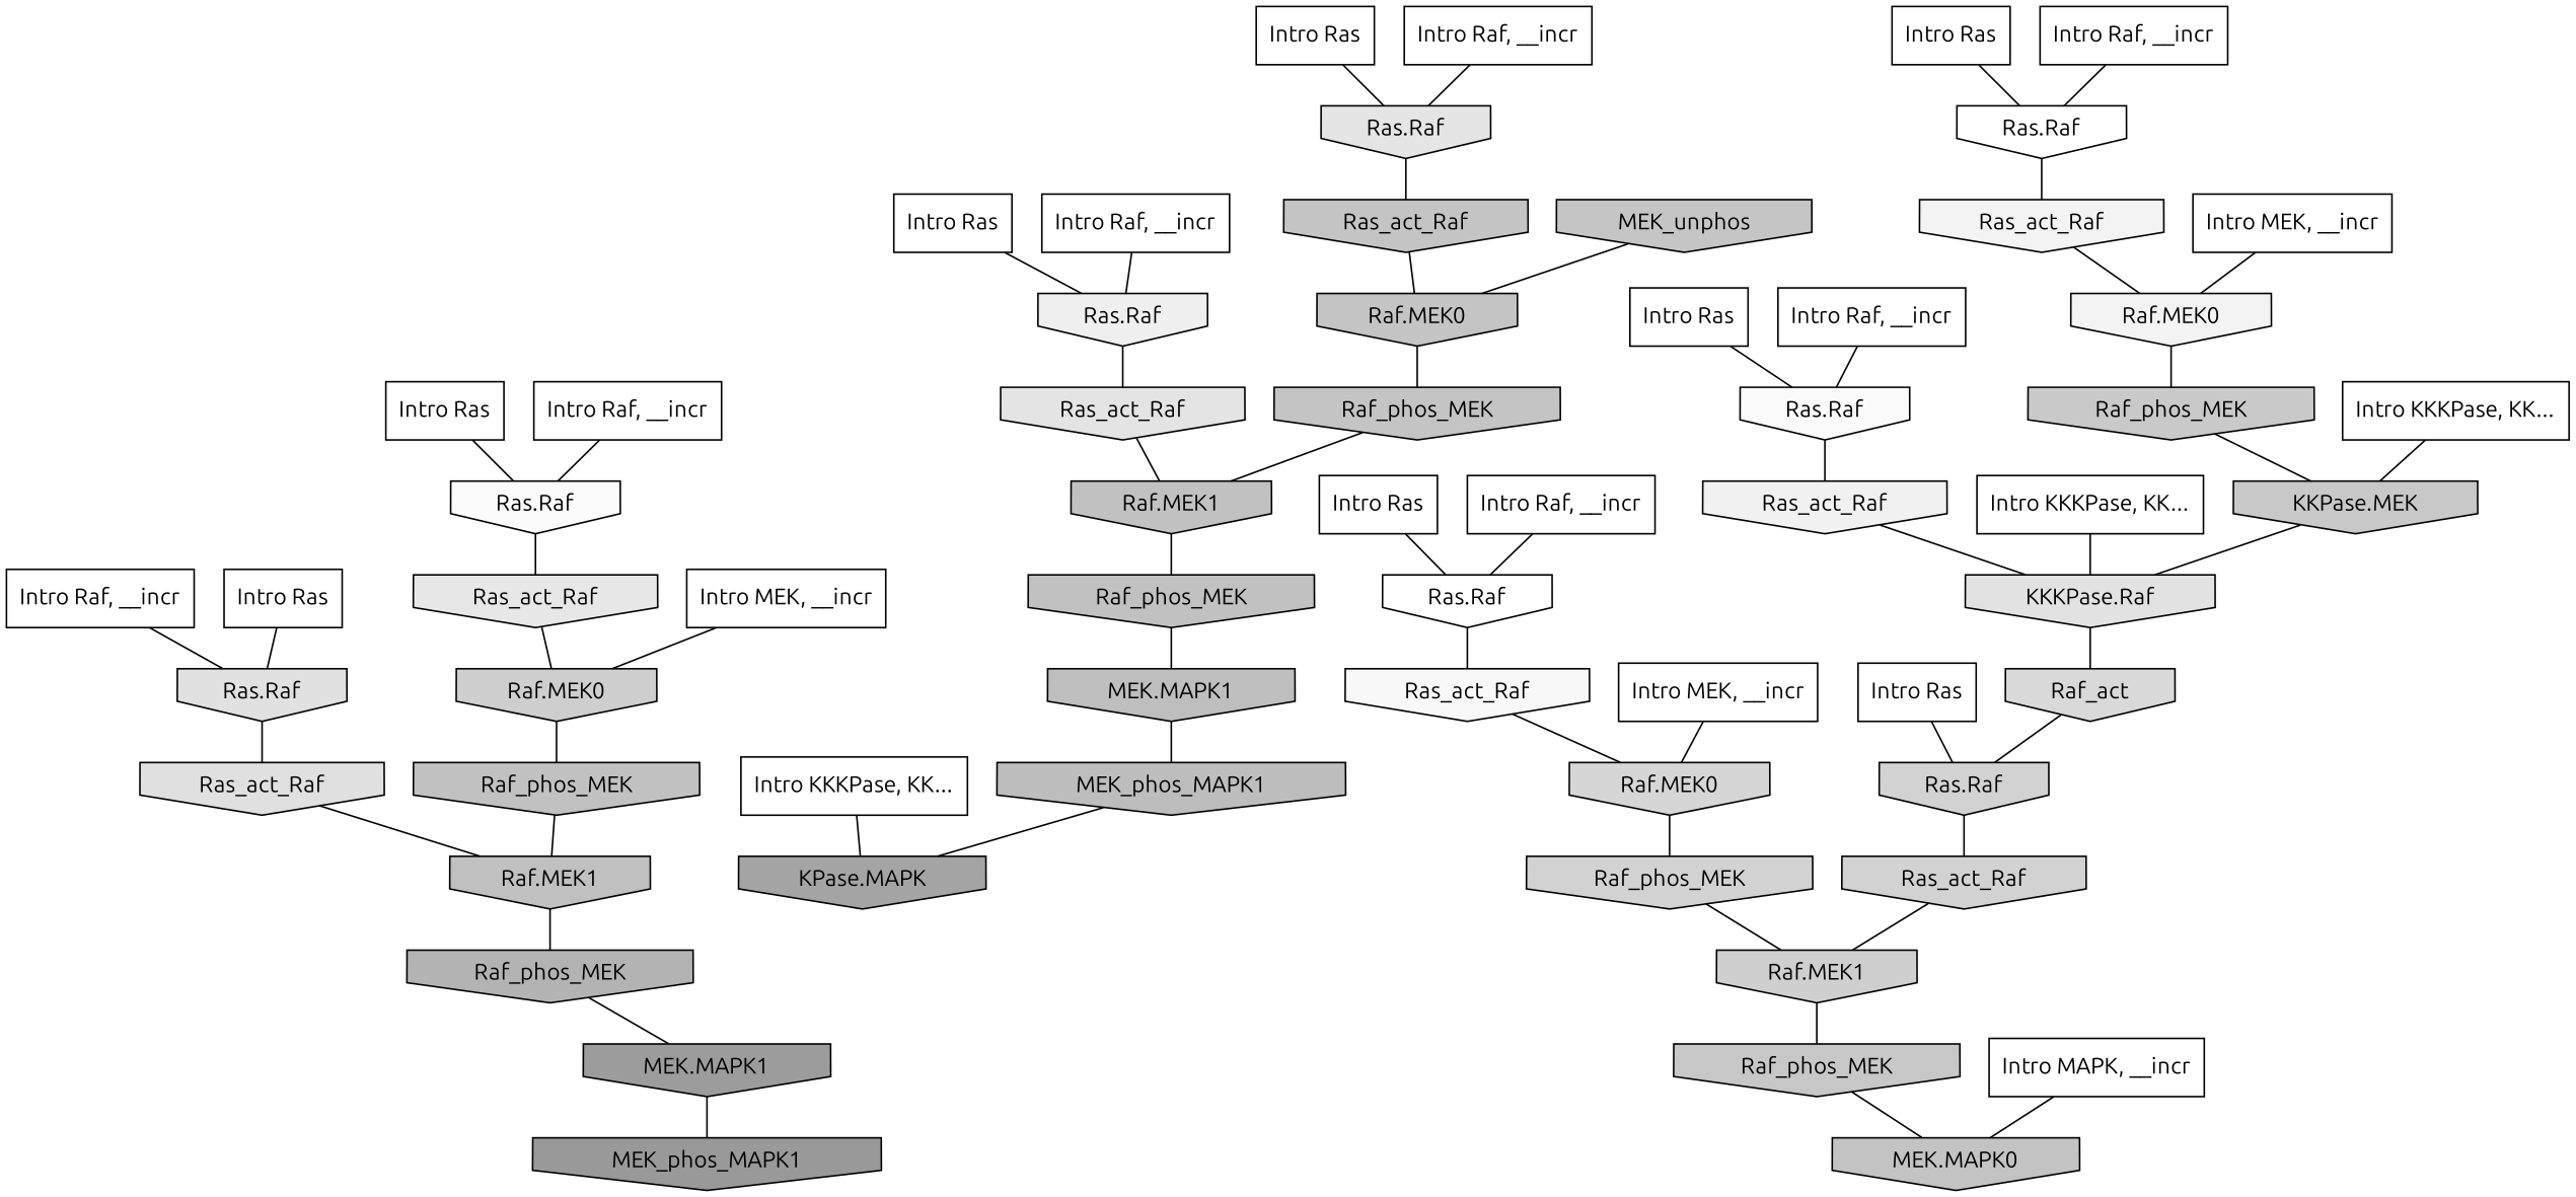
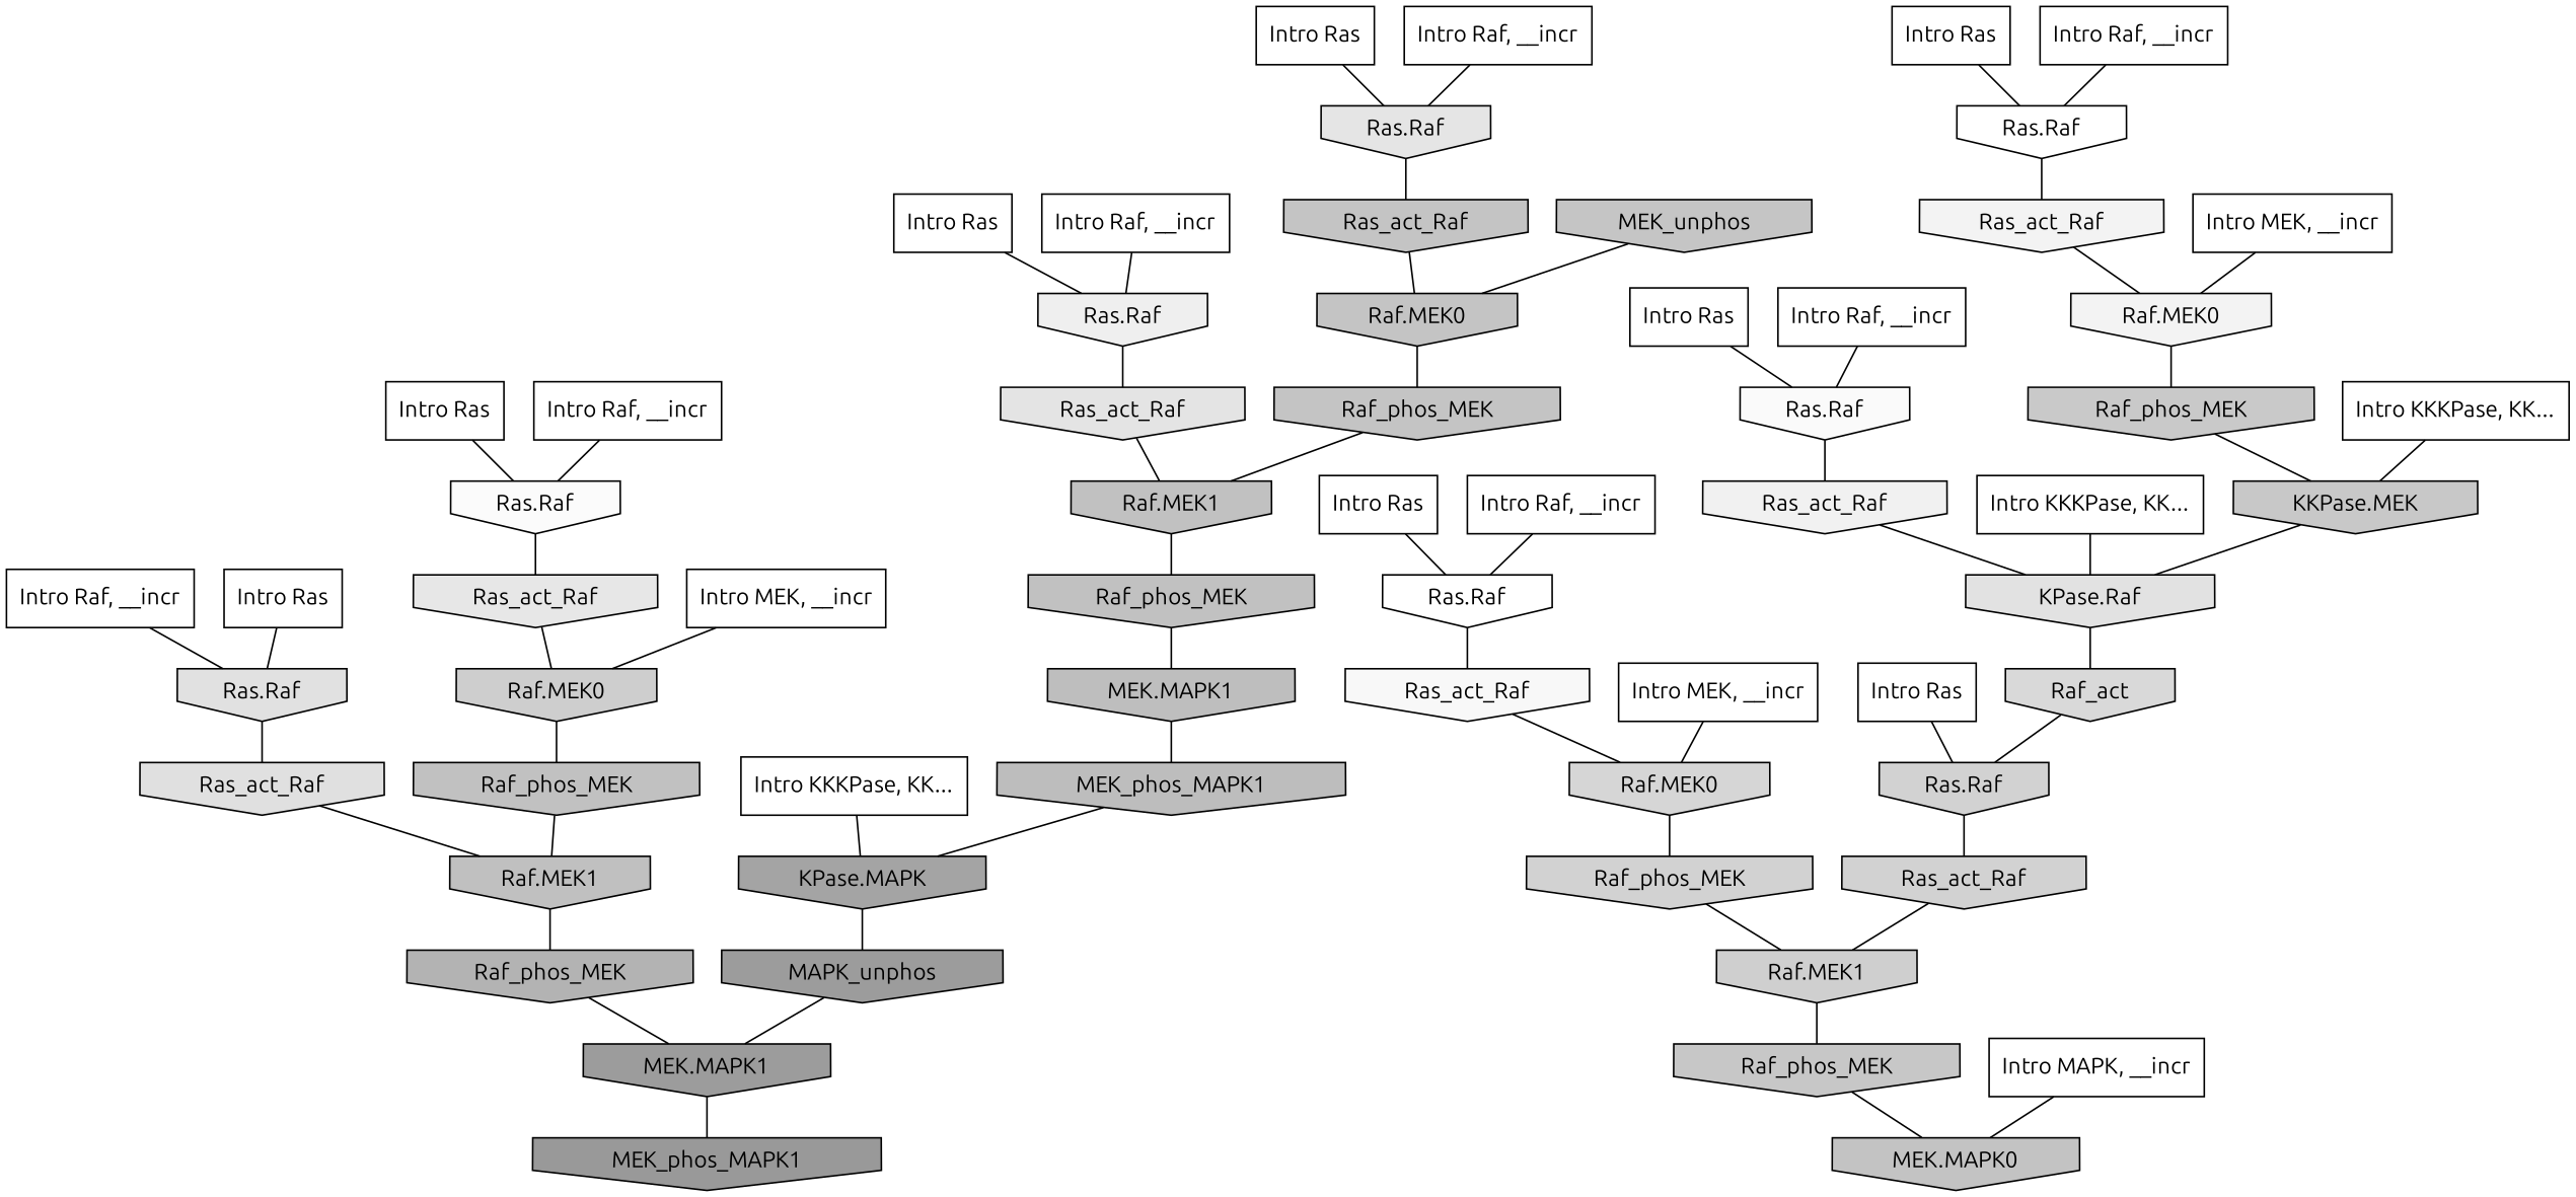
  digraph {
    fontname=Ubuntu
    rankdir=TB
    ranksep=0.30
    node [fillcolor="0.000 0.000 1.000" fontname=Ubuntu shape=invhouse style=filled]
    edge [color="0.000 0.000 0.000" dir=none fontname=Ubuntu]
    n1 [label="Intro Ras" shape=rectangle]
    n2 [fillcolor="0.000 0.000 0.879" label="Ras.Raf"]
    n3 [fillcolor="0.000 0.000 0.876" label=Ras_act_Raf]
    n4 [label="Intro Ras" shape=rectangle]
    n5 [label="Ras.Raf"]
    n6 [fillcolor="0.000 0.000 0.970" label=Ras_act_Raf]
    n7 [label="Intro Ras" shape=rectangle]
    n8 [fillcolor="0.000 0.000 0.821" label="Ras.Raf"]
    n9 [fillcolor="0.000 0.000 0.821" label=Ras_act_Raf]
    n10 [label="Intro Ras" shape=rectangle]
    n11 [fillcolor="0.000 0.000 0.978" label="Ras.Raf"]
    n12 [fillcolor="0.000 0.000 0.945" label=Ras_act_Raf]
    n13 [label="Intro Ras" shape=rectangle]
    n14 [label="Ras.Raf"]
    n15 [fillcolor="0.000 0.000 0.952" label=Ras_act_Raf]
    n16 [label="Intro Ras" shape=rectangle]
    n17 [fillcolor="0.000 0.000 0.935" label="Ras.Raf"]
    n18 [fillcolor="0.000 0.000 0.891" label=Ras_act_Raf]
    n19 [label="Intro Ras" shape=rectangle]
    n20 [fillcolor="0.000 0.000 0.983" label="Ras.Raf"]
    n21 [fillcolor="0.000 0.000 0.904" label=Ras_act_Raf]
    n22 [label="Intro Ras" shape=rectangle]
    n23 [fillcolor="0.000 0.000 0.895" label="Ras.Raf"]
    n24 [fillcolor="0.000 0.000 0.768" label=Ras_act_Raf]
    n25 [label="Intro Raf, __incr" shape=rectangle]
    n26 [label="Intro Raf, __incr" shape=rectangle]
    n27 [label="Intro Raf, __incr" shape=rectangle]
    n28 [label="Intro Raf, __incr" shape=rectangle]
    n29 [label="Intro Raf, __incr" shape=rectangle]
    n30 [label="Intro Raf, __incr" shape=rectangle]
    n31 [label="Intro Raf, __incr" shape=rectangle]
    n32 [label="Intro MEK, __incr" shape=rectangle]
    n33 [fillcolor="0.000 0.000 0.805" label="Raf.MEK0"]
    n34 [fillcolor="0.000 0.000 0.757" label=Raf_phos_MEK]
    n35 [label="Intro MEK, __incr" shape=rectangle]
    n36 [fillcolor="0.000 0.000 0.837" label="Raf.MEK0"]
    n37 [fillcolor="0.000 0.000 0.824" label=Raf_phos_MEK]
    n38 [label="Intro MEK, __incr" shape=rectangle]
    n39 [fillcolor="0.000 0.000 0.952" label="Raf.MEK0"]
    n40 [fillcolor="0.000 0.000 0.788" label=Raf_phos_MEK]
    n41 [label="Intro MAPK, __incr" shape=rectangle]
    n42 [fillcolor="0.000 0.000 0.764" label="MEK.MAPK0"]
    n43 [label="Intro KKKPase, KK..." shape=rectangle]
-   n44 [fillcolor="0.000 0.000 0.883" label="KKKPase.Raf"]
+   n44 [fillcolor="0.000 0.000 0.883" label="KPase.Raf"]
    n45 [fillcolor="0.000 0.000 0.851" label=Raf_act]
    n46 [label="Intro KKKPase, KK..." shape=rectangle]
    n47 [fillcolor="0.000 0.000 0.644" label="KPase.MAPK"]
+   n48 [fillcolor="0.000 0.000 0.613" label=MAPK_unphos]
    n49 [label="Intro KKKPase, KK..." shape=rectangle]
    n50 [fillcolor="0.000 0.000 0.783" label="KKPase.MEK"]
    n51 [fillcolor="0.000 0.000 0.757" label="Raf.MEK1"]
    n52 [fillcolor="0.000 0.000 0.768" label="Raf.MEK0"]
    n53 [fillcolor="0.000 0.000 0.757" label=Raf_phos_MEK]
    n54 [fillcolor="0.000 0.000 0.752" label="Raf.MEK1"]
    n55 [fillcolor="0.000 0.000 0.702" label=Raf_phos_MEK]
    n56 [fillcolor="0.000 0.000 0.811" label="Raf.MEK1"]
    n57 [fillcolor="0.000 0.000 0.781" label=Raf_phos_MEK]
    n58 [fillcolor="0.000 0.000 0.770" label=MEK_unphos]
    n59 [fillcolor="0.000 0.000 0.767" label=Raf_phos_MEK]
    n60 [fillcolor="0.000 0.000 0.744" label="MEK.MAPK1"]
    n61 [fillcolor="0.000 0.000 0.742" label=MEK_phos_MAPK1]
    n62 [fillcolor="0.000 0.000 0.613" label="MEK.MAPK1"]
    n63 [fillcolor="0.000 0.000 0.600" label=MEK_phos_MAPK1]
    n1 -> n2
    n2 -> n3
    n3 -> n54
    n4 -> n5
    n5 -> n6
    n6 -> n36
    n7 -> n8
    n8 -> n9
    n9 -> n56
    n10 -> n11
    n11 -> n12
    n12 -> n44
    n13 -> n14
    n14 -> n15
    n15 -> n39
    n16 -> n17
    n17 -> n18
    n18 -> n51
    n19 -> n20
    n20 -> n21
    n21 -> n33
    n22 -> n23
    n23 -> n24
    n24 -> n52
    n25 -> n23
    n26 -> n14
    n27 -> n5
    n28 -> n17
    n29 -> n11
    n30 -> n20
    n31 -> n2
    n32 -> n33
    n33 -> n34
    n34 -> n54
    n35 -> n36
    n36 -> n37
    n37 -> n56
    n38 -> n39
    n39 -> n40
    n40 -> n50
    n41 -> n42
    n43 -> n44
    n44 -> n45
    n45 -> n8
    n46 -> n47
+   n47 -> n48
+   n48 -> n62
    n49 -> n50
    n50 -> n44
    n51 -> n53
    n52 -> n59
    n53 -> n60
    n54 -> n55
    n55 -> n62
    n56 -> n57
    n57 -> n42
    n58 -> n52
    n59 -> n51
    n60 -> n61
    n61 -> n47
    n62 -> n63
  }
